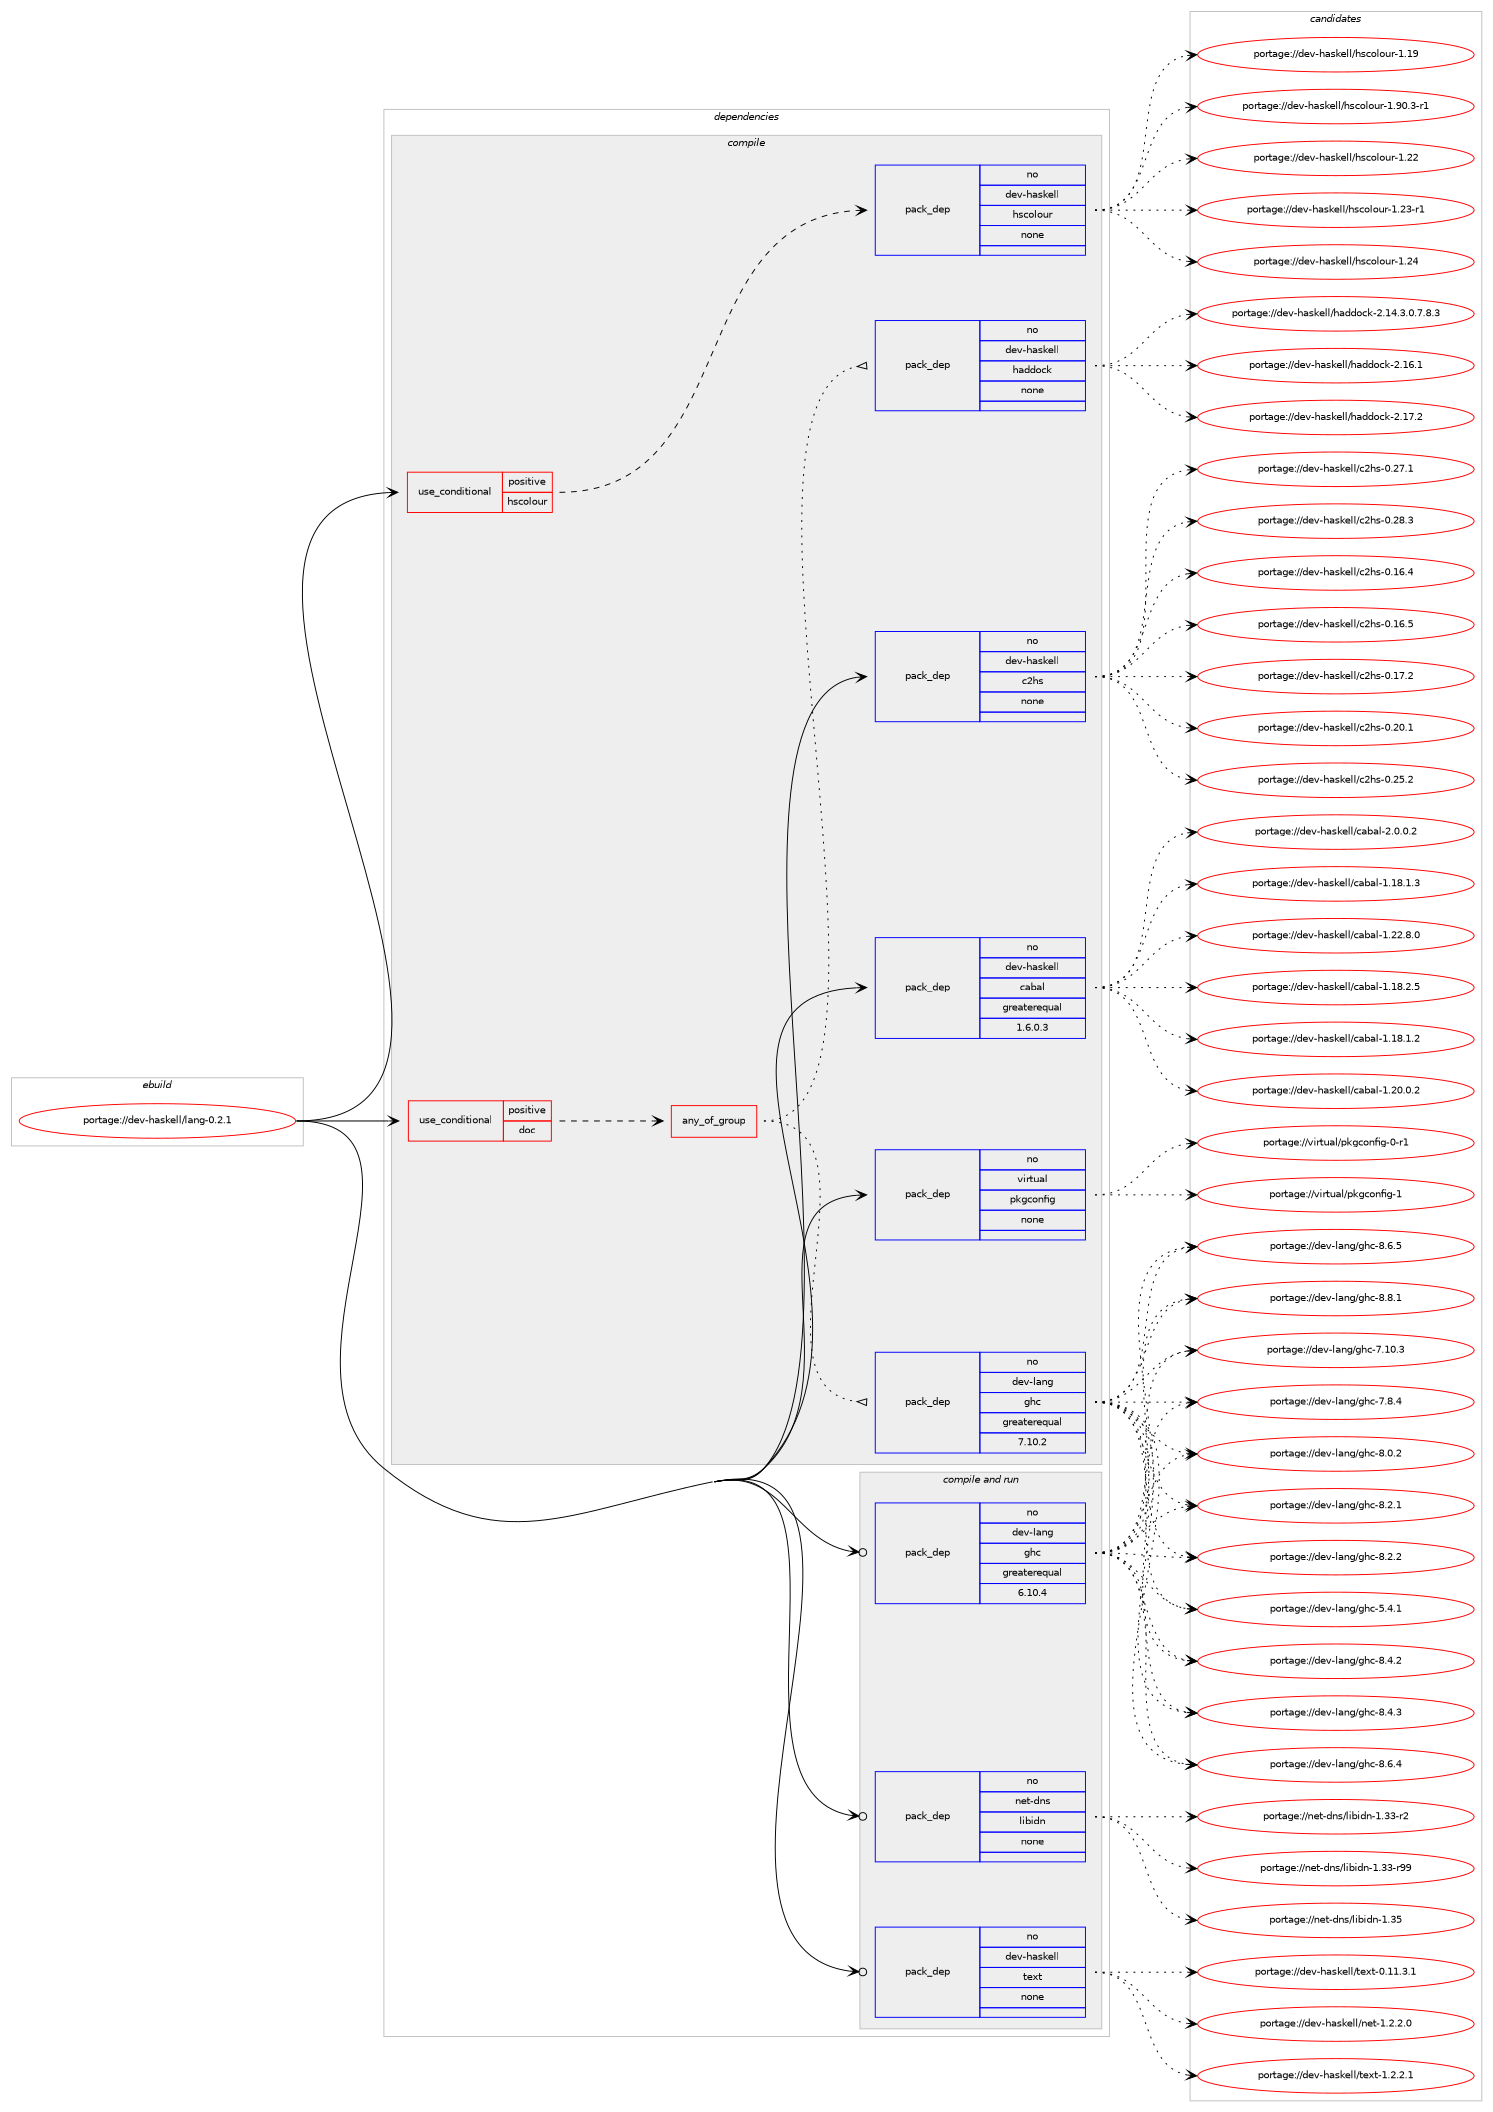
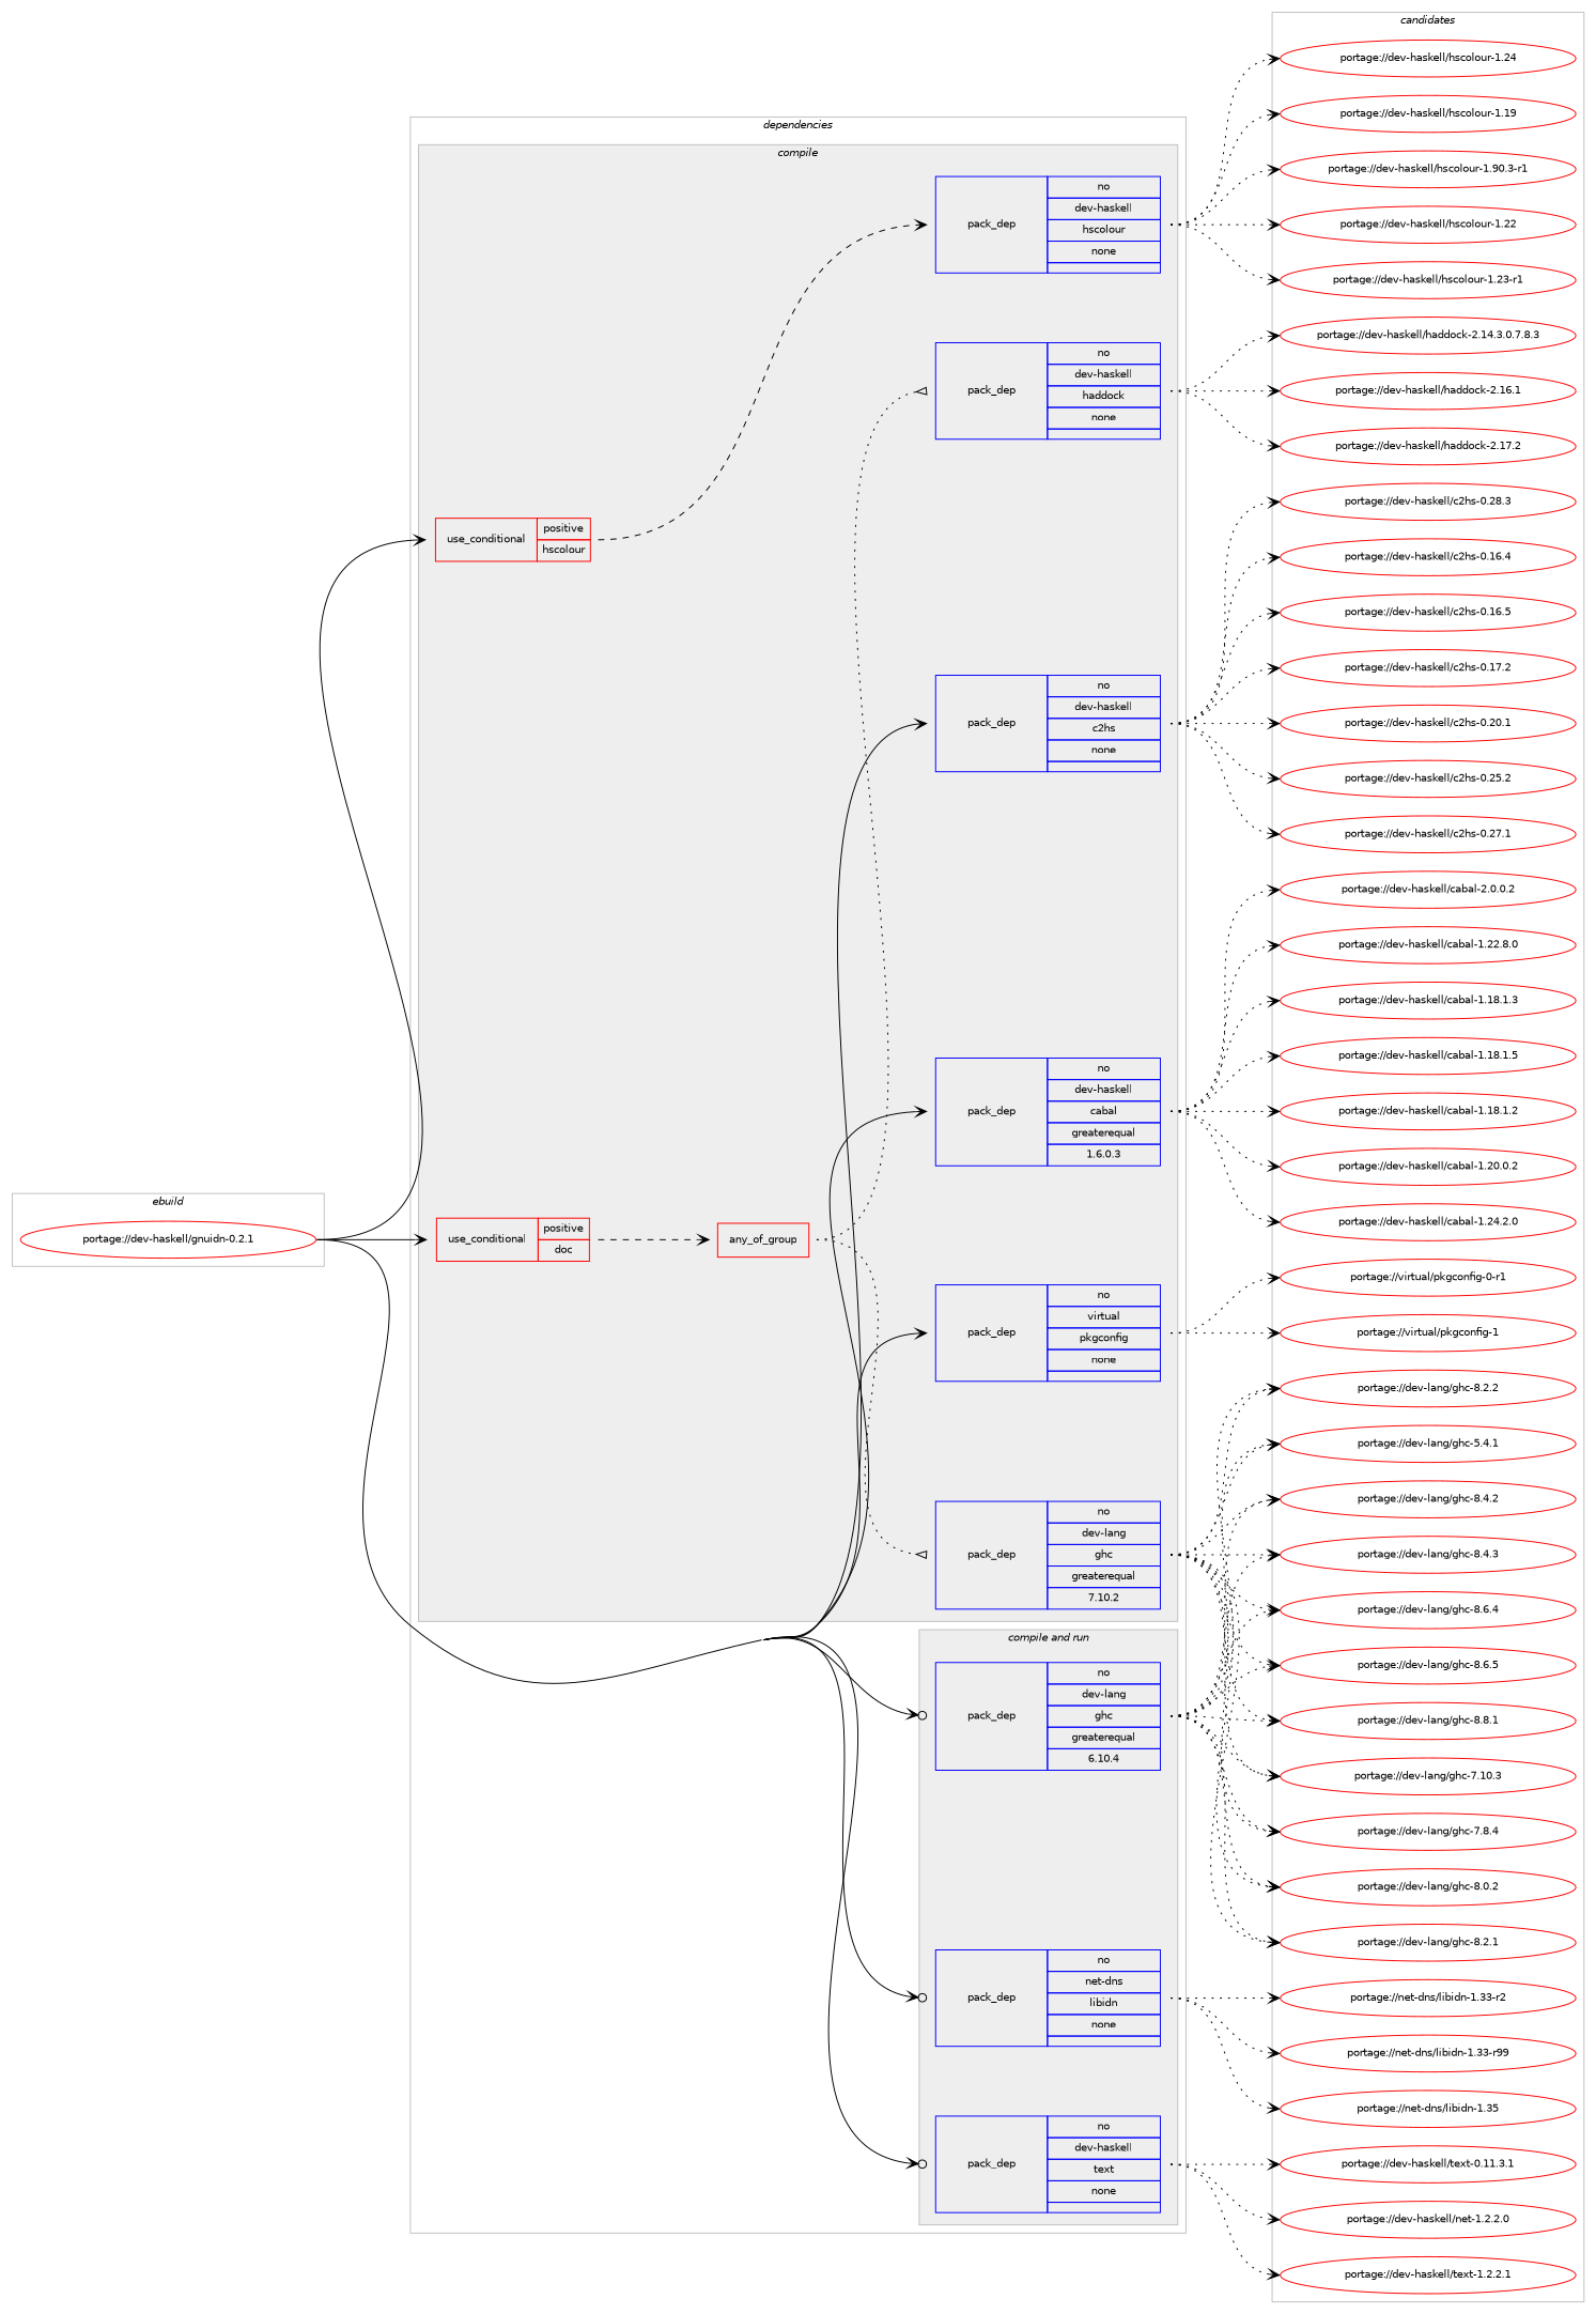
  digraph {
    compound=true
    concentrate=true
    fontname=Helvetica
    fontsize=10
    newrank=true
    rankdir=LR
    ranksep=1.5
    node [color=red fontname=Helvetica fontsize=10]
    edge [arrowhead=vee headport=w style=dotted tailport=e weight=100]
-   n1 [label="portage://dev-haskell/lang-0.2.1" width=4]
+   n1 [label="portage://dev-haskell/gnuidn-0.2.1" width=4]
    n2 [color=blue label=<<TABLE BORDER="0" CELLBORDER="1" CELLSPACING="0" CELLPADDING="4" WIDTH="220"><TR><TD ROWSPAN="6" CELLPADDING="30">pack_dep</TD></TR><TR><TD WIDTH="110">no</TD></TR><TR><TD>dev-haskell</TD></TR><TR><TD>haddock</TD></TR><TR><TD>none</TD></TR><TR><TD></TD></TR></TABLE>> shape=none]
    n3 [color=blue label=<<TABLE BORDER="0" CELLBORDER="1" CELLSPACING="0" CELLPADDING="4" WIDTH="220"><TR><TD ROWSPAN="6" CELLPADDING="30">pack_dep</TD></TR><TR><TD WIDTH="110">no</TD></TR><TR><TD>dev-lang</TD></TR><TR><TD>ghc</TD></TR><TR><TD>greaterequal</TD></TR><TR><TD>7.10.2</TD></TR></TABLE>> shape=none]
    n4 [label=<<TABLE BORDER="0" CELLBORDER="1" CELLSPACING="0" CELLPADDING="4"><TR><TD CELLPADDING="10">any_of_group</TD></TR></TABLE>> shape=none]
    n5 [label=<<TABLE BORDER="0" CELLBORDER="1" CELLSPACING="0" CELLPADDING="4"><TR><TD ROWSPAN="3" CELLPADDING="10">use_conditional</TD></TR><TR><TD>positive</TD></TR><TR><TD>doc</TD></TR></TABLE>> shape=none]
    n6 [color=blue label=<<TABLE BORDER="0" CELLBORDER="1" CELLSPACING="0" CELLPADDING="4" WIDTH="220"><TR><TD ROWSPAN="6" CELLPADDING="30">pack_dep</TD></TR><TR><TD WIDTH="110">no</TD></TR><TR><TD>dev-haskell</TD></TR><TR><TD>hscolour</TD></TR><TR><TD>none</TD></TR><TR><TD></TD></TR></TABLE>> shape=none]
    n7 [label=<<TABLE BORDER="0" CELLBORDER="1" CELLSPACING="0" CELLPADDING="4"><TR><TD ROWSPAN="3" CELLPADDING="10">use_conditional</TD></TR><TR><TD>positive</TD></TR><TR><TD>hscolour</TD></TR></TABLE>> shape=none]
    n8 [color=blue label=<<TABLE BORDER="0" CELLBORDER="1" CELLSPACING="0" CELLPADDING="4" WIDTH="220"><TR><TD ROWSPAN="6" CELLPADDING="30">pack_dep</TD></TR><TR><TD WIDTH="110">no</TD></TR><TR><TD>dev-haskell</TD></TR><TR><TD>c2hs</TD></TR><TR><TD>none</TD></TR><TR><TD></TD></TR></TABLE>> shape=none]
    n9 [color=blue label=<<TABLE BORDER="0" CELLBORDER="1" CELLSPACING="0" CELLPADDING="4" WIDTH="220"><TR><TD ROWSPAN="6" CELLPADDING="30">pack_dep</TD></TR><TR><TD WIDTH="110">no</TD></TR><TR><TD>dev-haskell</TD></TR><TR><TD>cabal</TD></TR><TR><TD>greaterequal</TD></TR><TR><TD>1.6.0.3</TD></TR></TABLE>> shape=none]
    n10 [color=blue label=<<TABLE BORDER="0" CELLBORDER="1" CELLSPACING="0" CELLPADDING="4" WIDTH="220"><TR><TD ROWSPAN="6" CELLPADDING="30">pack_dep</TD></TR><TR><TD WIDTH="110">no</TD></TR><TR><TD>virtual</TD></TR><TR><TD>pkgconfig</TD></TR><TR><TD>none</TD></TR><TR><TD></TD></TR></TABLE>> shape=none]
    n11 [color=blue label=<<TABLE BORDER="0" CELLBORDER="1" CELLSPACING="0" CELLPADDING="4" WIDTH="220"><TR><TD ROWSPAN="6" CELLPADDING="30">pack_dep</TD></TR><TR><TD WIDTH="110">no</TD></TR><TR><TD>dev-haskell</TD></TR><TR><TD>text</TD></TR><TR><TD>none</TD></TR><TR><TD></TD></TR></TABLE>> shape=none]
    n12 [color=blue label=<<TABLE BORDER="0" CELLBORDER="1" CELLSPACING="0" CELLPADDING="4" WIDTH="220"><TR><TD ROWSPAN="6" CELLPADDING="30">pack_dep</TD></TR><TR><TD WIDTH="110">no</TD></TR><TR><TD>dev-lang</TD></TR><TR><TD>ghc</TD></TR><TR><TD>greaterequal</TD></TR><TR><TD>6.10.4</TD></TR></TABLE>> shape=none]
    n13 [color=blue label=<<TABLE BORDER="0" CELLBORDER="1" CELLSPACING="0" CELLPADDING="4" WIDTH="220"><TR><TD ROWSPAN="6" CELLPADDING="30">pack_dep</TD></TR><TR><TD WIDTH="110">no</TD></TR><TR><TD>net-dns</TD></TR><TR><TD>libidn</TD></TR><TR><TD>none</TD></TR><TR><TD></TD></TR></TABLE>> shape=none]
    n14 [label="portage://dev-haskell/haddock-2.14.3.0.7.8.3" width=4]
    n15 [label="portage://dev-haskell/haddock-2.16.1" width=4]
    n16 [label="portage://dev-haskell/haddock-2.17.2" width=4]
    n17 [label="portage://dev-lang/ghc-7.10.3" width=4]
    n18 [label="portage://dev-lang/ghc-7.8.4" width=4]
    n19 [label="portage://dev-lang/ghc-8.0.2" width=4]
    n20 [label="portage://dev-lang/ghc-8.2.1" width=4]
    n21 [label="portage://dev-lang/ghc-8.2.2" width=4]
    n22 [label="portage://dev-lang/ghc-5.4.1" width=4]
    n23 [label="portage://dev-lang/ghc-8.4.2" width=4]
    n24 [label="portage://dev-lang/ghc-8.4.3" width=4]
    n25 [label="portage://dev-lang/ghc-8.6.4" width=4]
    n26 [label="portage://dev-lang/ghc-8.6.5" width=4]
    n27 [label="portage://dev-lang/ghc-8.8.1" width=4]
    n28 [label="portage://dev-haskell/hscolour-1.19" width=4]
    n29 [label="portage://dev-haskell/hscolour-1.90.3-r1" width=4]
    n30 [label="portage://dev-haskell/hscolour-1.22" width=4]
    n31 [label="portage://dev-haskell/hscolour-1.23-r1" width=4]
    n32 [label="portage://dev-haskell/hscolour-1.24" width=4]
    n33 [label="portage://dev-haskell/c2hs-0.16.4" width=4]
    n34 [label="portage://dev-haskell/c2hs-0.16.5" width=4]
    n35 [label="portage://dev-haskell/c2hs-0.17.2" width=4]
    n36 [label="portage://dev-haskell/c2hs-0.20.1" width=4]
    n37 [label="portage://dev-haskell/c2hs-0.25.2" width=4]
    n38 [label="portage://dev-haskell/c2hs-0.27.1" width=4]
    n39 [label="portage://dev-haskell/c2hs-0.28.3" width=4]
    n40 [label="portage://dev-haskell/cabal-1.18.1.2" width=4]
    n41 [label="portage://dev-haskell/cabal-1.18.1.3" width=4]
-   n42 [label="portage://dev-haskell/cabal-1.18.2.5" width=4]
+   n42 [label="portage://dev-haskell/cabal-1.18.1.5" width=4]
    n43 [label="portage://dev-haskell/cabal-1.20.0.2" width=4]
    n44 [label="portage://dev-haskell/cabal-1.22.8.0" width=4]
+   n45 [label="portage://dev-haskell/cabal-1.24.2.0" width=4]
    n46 [label="portage://dev-haskell/cabal-2.0.0.2" width=4]
    n47 [label="portage://virtual/pkgconfig-0-r1" width=4]
    n48 [label="portage://virtual/pkgconfig-1" width=4]
    n49 [label="portage://dev-haskell/text-0.11.3.1" width=4]
    n50 [label="portage://dev-haskell/net-1.2.2.0" width=4]
    n51 [label="portage://dev-haskell/text-1.2.2.1" width=4]
    n52 [label="portage://net-dns/libidn-1.33-r2" width=4]
    n53 [label="portage://net-dns/libidn-1.33-r99" width=4]
    n54 [label="portage://net-dns/libidn-1.35" width=4]
    subgraph cluster_1 {
      color=gray
      label=<<i>ebuild</i>>
      rank=same
      n1
    }
    subgraph cluster_2 {
      color=gray
      label=<<i>dependencies</i>>
      subgraph cluster_3 {
        color=gray
        fillcolor="#eeeeee"
        label=<<i>compile</i>>
        style=filled
        subgraph sub_4 {
          color=gray
          fillcolor="#eeeeee"
          label=<<i>compile</i>>
          style=filled
          n5
          subgraph sub_5 {
            color=gray
            fillcolor="#eeeeee"
            label=<<i>compile</i>>
            style=filled
            n4
            subgraph sub_6 {
              color=gray
              fillcolor="#eeeeee"
              label=<<i>compile</i>>
              style=filled
              n2
            }
            subgraph sub_7 {
              color=gray
              fillcolor="#eeeeee"
              label=<<i>compile</i>>
              style=filled
              n3
            }
          }
        }
        subgraph sub_8 {
          color=gray
          fillcolor="#eeeeee"
          label=<<i>compile</i>>
          style=filled
          n7
          subgraph sub_9 {
            color=gray
            fillcolor="#eeeeee"
            label=<<i>compile</i>>
            style=filled
            n6
          }
        }
        subgraph sub_10 {
          color=gray
          fillcolor="#eeeeee"
          label=<<i>compile</i>>
          style=filled
          n8
        }
        subgraph sub_11 {
          color=gray
          fillcolor="#eeeeee"
          label=<<i>compile</i>>
          style=filled
          n9
        }
        subgraph sub_12 {
          color=gray
          fillcolor="#eeeeee"
          label=<<i>compile</i>>
          style=filled
          n10
        }
      }
      subgraph cluster_13 {
        color=gray
        fillcolor="#eeeeee"
        label=<<i>compile and run</i>>
        style=filled
        subgraph sub_14 {
          color=gray
          fillcolor="#eeeeee"
          label=<<i>compile and run</i>>
          style=filled
          n11
        }
        subgraph sub_15 {
          color=gray
          fillcolor="#eeeeee"
          label=<<i>compile and run</i>>
          style=filled
          n12
        }
        subgraph sub_16 {
          color=gray
          fillcolor="#eeeeee"
          label=<<i>compile and run</i>>
          style=filled
          n13
        }
      }
      subgraph cluster_17 {
        color=gray
        fillcolor="#eeeeee"
        label=<<i>run</i>>
        style=filled
      }
    }
    subgraph cluster_18 {
      color=gray
      label=<<i>candidates</i>>
      rank=same
      subgraph sub_19 {
        color=black
        label=<<i>candidates</i>>
        nodesep=1
        rank=same
        n14
        n15
        n16
      }
      subgraph sub_20 {
        color=black
        label=<<i>candidates</i>>
        nodesep=1
        rank=same
        n17
        n18
        n19
        n20
        n21
        n22
        n23
        n24
        n25
        n26
        n27
      }
      subgraph sub_21 {
        color=black
        label=<<i>candidates</i>>
        nodesep=1
        rank=same
        n28
        n29
        n30
        n31
        n32
      }
      subgraph sub_22 {
        color=black
        label=<<i>candidates</i>>
        nodesep=1
        rank=same
        n33
        n34
        n35
        n36
        n37
        n38
        n39
      }
      subgraph sub_23 {
        color=black
        label=<<i>candidates</i>>
        nodesep=1
        rank=same
        n40
        n41
        n42
        n43
        n44
+       n45
        n46
      }
      subgraph sub_24 {
        color=black
        label=<<i>candidates</i>>
        nodesep=1
        rank=same
        n47
        n48
      }
      subgraph sub_25 {
        color=black
        label=<<i>candidates</i>>
        nodesep=1
        rank=same
        n49
        n50
        n51
      }
      subgraph sub_26 {
        color=black
        label=<<i>candidates</i>>
        nodesep=1
        rank=same
        n17
        n18
        n19
        n20
        n21
        n22
        n23
        n24
        n25
        n26
        n27
      }
      subgraph sub_27 {
        color=black
        label=<<i>candidates</i>>
        nodesep=1
        rank=same
        n52
        n53
        n54
      }
    }
    n1 -> n5 [style=solid weight=20]
    n1 -> n7 [style=solid weight=20]
    n1 -> n8 [style=solid weight=20]
    n1 -> n9 [style=solid weight=20]
    n1 -> n10 [style=solid weight=20]
    n1 -> n11 [arrowhead=odotvee style=solid weight=20]
    n1 -> n12 [arrowhead=odotvee style=solid weight=20]
    n1 -> n13 [arrowhead=odotvee style=solid weight=20]
    n2 -> n14
    n2 -> n15
    n2 -> n16
    n3 -> n17
    n3 -> n18
    n3 -> n19
    n3 -> n20
    n3 -> n21
    n3 -> n22
    n3 -> n23
    n3 -> n24
    n3 -> n25
    n3 -> n26
    n3 -> n27
    n4 -> n2 [arrowhead=oinv weight=20]
    n4 -> n3 [arrowhead=oinv weight=20]
    n5 -> n4 [style=dashed weight=20]
    n6 -> n28
    n6 -> n29
    n6 -> n30
    n6 -> n31
    n6 -> n32
    n7 -> n6 [style=dashed weight=20]
    n8 -> n33
    n8 -> n34
    n8 -> n35
    n8 -> n36
    n8 -> n37
    n8 -> n38
    n8 -> n39
    n9 -> n40
    n9 -> n41
    n9 -> n42
    n9 -> n43
    n9 -> n44
+   n9 -> n45
    n9 -> n46
    n10 -> n47
    n10 -> n48
    n11 -> n49
    n11 -> n50
    n11 -> n51
    n12 -> n17
    n12 -> n18
    n12 -> n19
    n12 -> n20
    n12 -> n21
    n12 -> n22
    n12 -> n23
    n12 -> n24
    n12 -> n25
    n12 -> n26
    n12 -> n27
    n13 -> n52
    n13 -> n53
    n13 -> n54
  }
